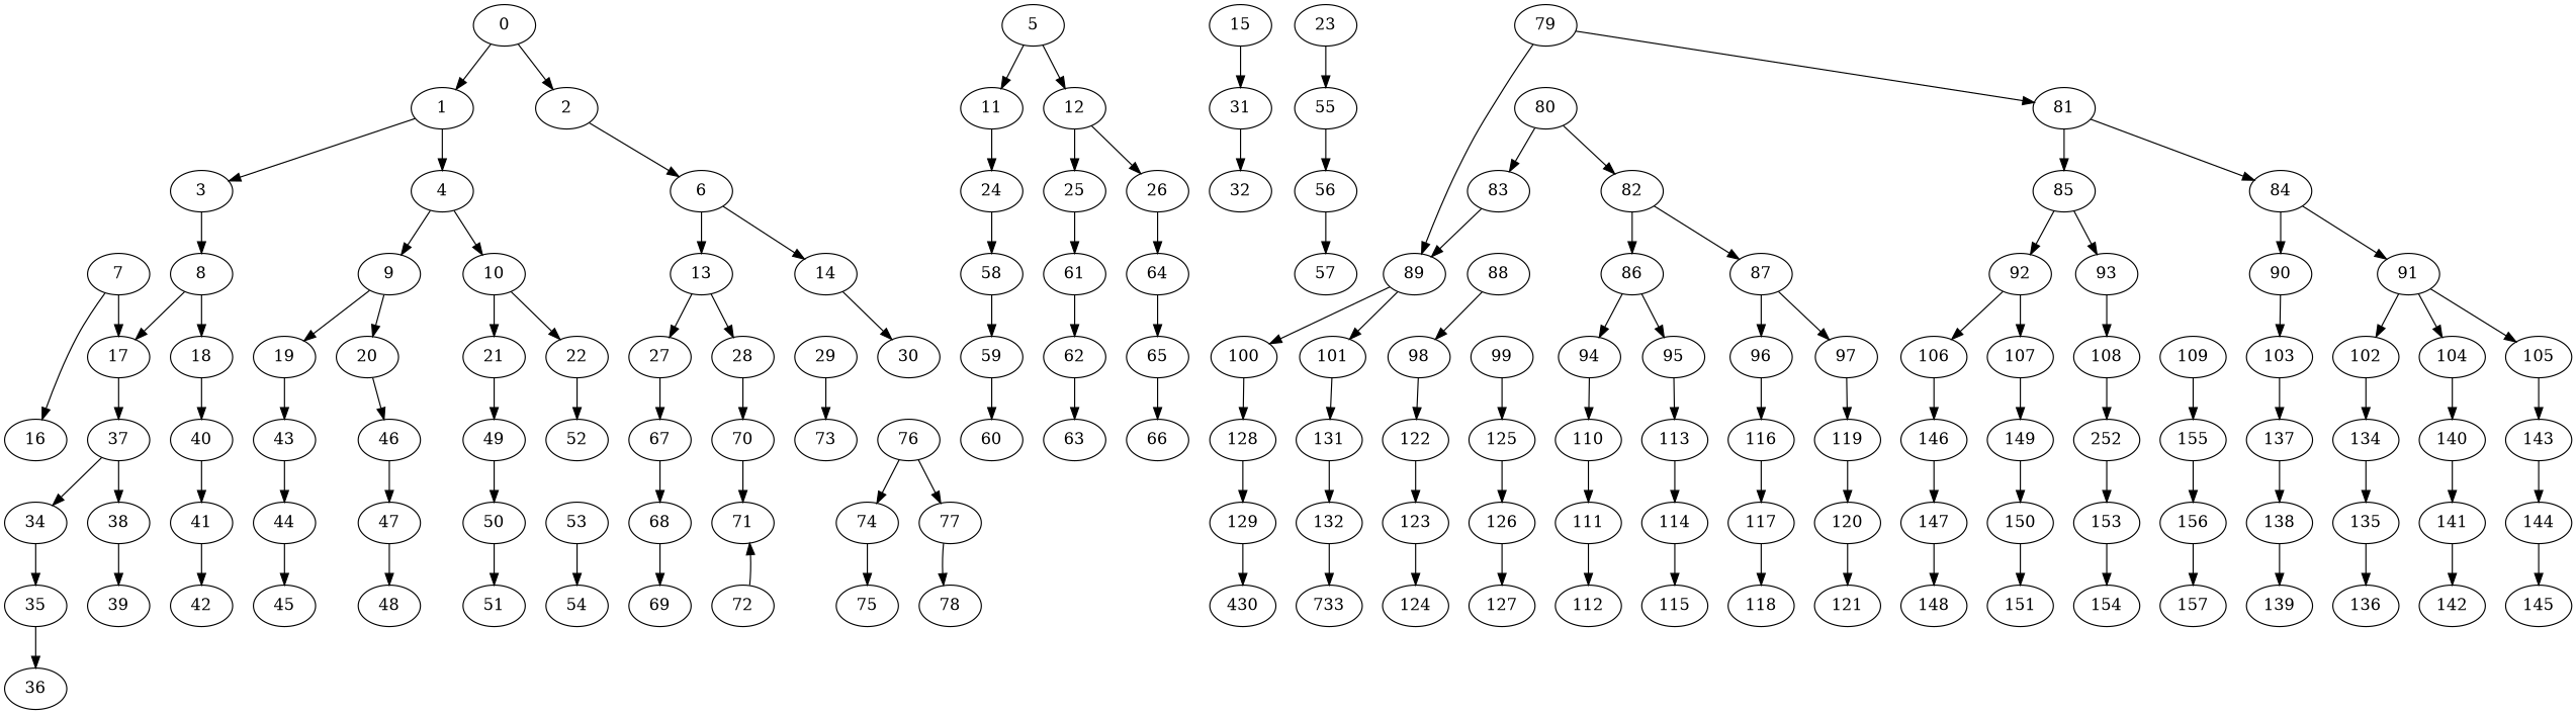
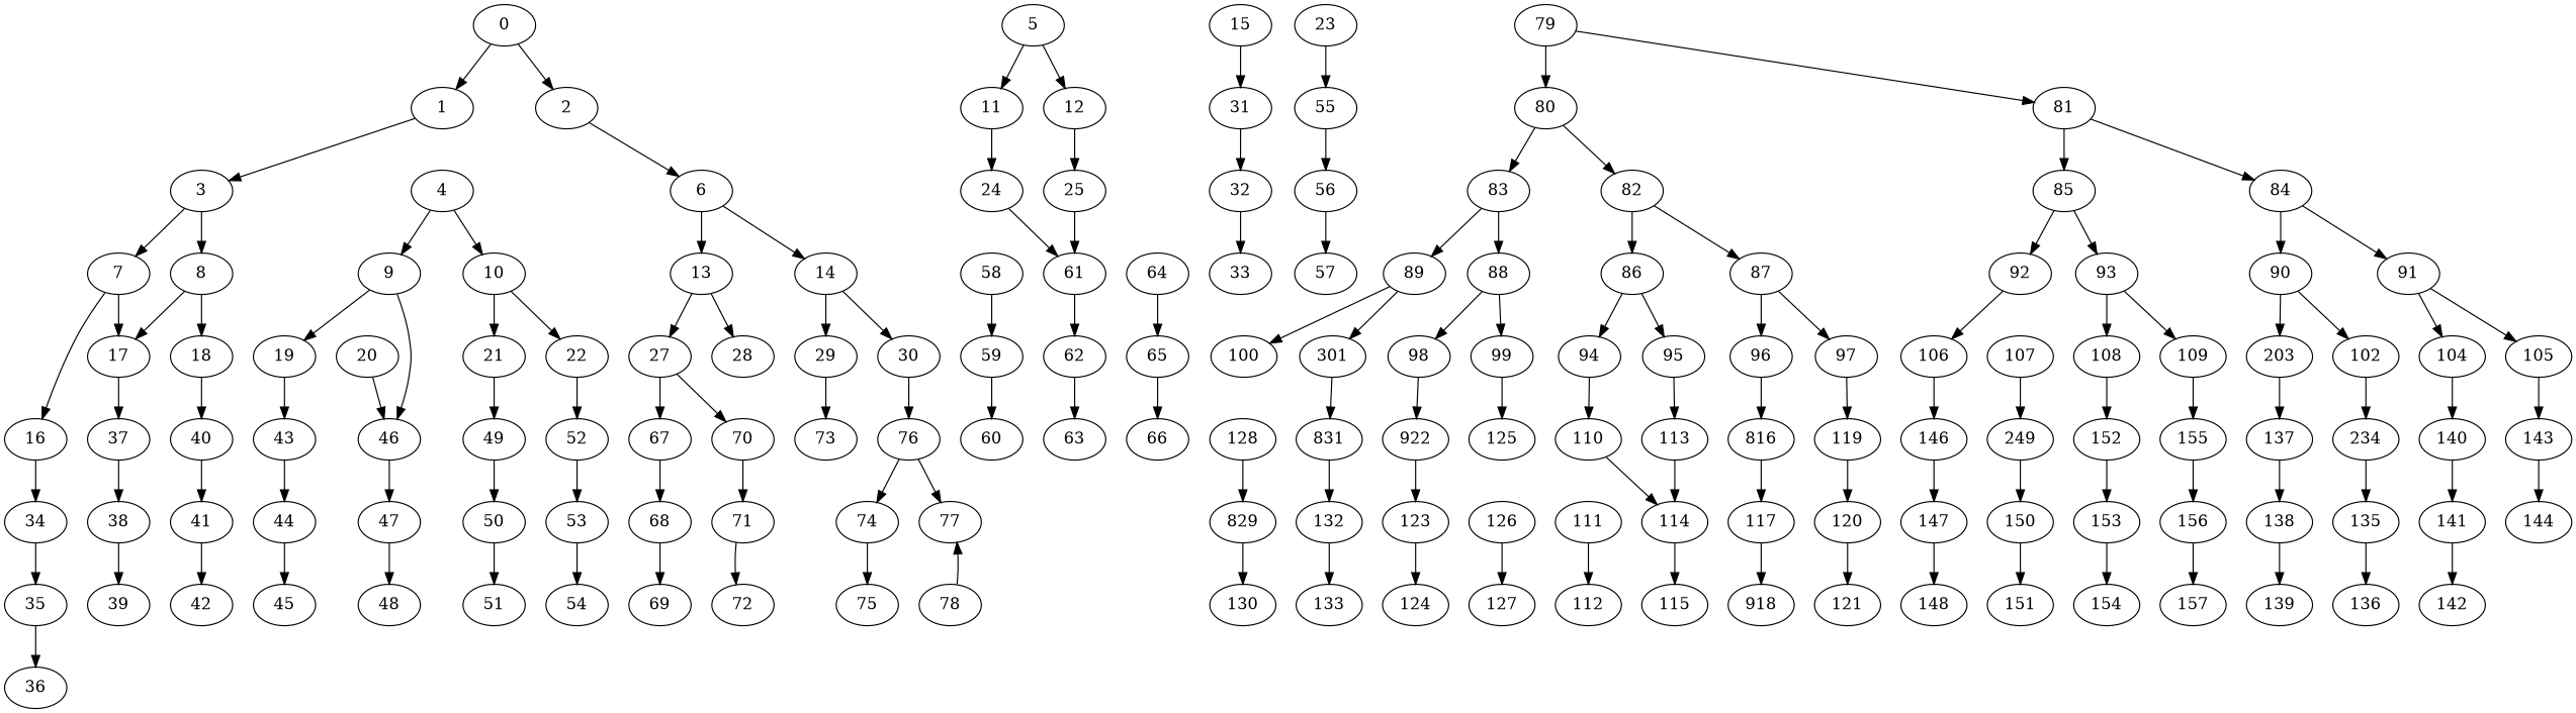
  strict digraph {
    0
    1
    2
    3
    4
    6
    7
    8
    9
    10
    5
    11
    12
    13
    14
    16
    17
    18
    19
    20
    21
    22
    24
    25
-   26
    27
    28
    29
    30
    15
    31
    34
    37
    40
    43
    46
    49
    52
    23
    55
    58
    61
    64
    67
    70
    73
    76
    32
    35
    38
    41
    44
    47
    50
    53
    56
    59
    62
    65
    68
    71
    74
    77
+   33
    36
    39
    42
    45
    48
    51
    54
    57
    60
    63
    66
    69
    72
    75
    78
    79
    80
    81
    82
    83
    84
    85
    86
    87
    88
    89
    90
    91
    92
    93
    94
    95
    96
    97
    98
    99
    100
-   101
+   101 [label=301]
    102
-   103
+   103 [label=203]
    104
    105
    106
    107
    108
    109
    110
    113
-   116
+   116 [label=816]
    119
-   122
+   122 [label=922]
    125
    128
-   131
-   134
+   131 [label=831]
+   134 [label=234]
    137
    140
    143
    146
-   149
-   152 [label=252]
+   149 [label=249]
+   152
    155
    111
    114
    117
    120
    123
    126
-   129
+   129 [label=829]
    132
    135
    138
    141
    144
    147
    150
    153
    156
    112
    115
-   118
+   118 [label=918]
    121
    124
    127
-   130 [label=430]
-   133 [label=733]
+   130
+   133
    136
    139
    142
-   145
    148
    151
    154
    157
    0 -> 1
    0 -> 2
    1 -> 3
-   1 -> 4
    2 -> 6
+   3 -> 7
    3 -> 8
    4 -> 9
    4 -> 10
    6 -> 13
    6 -> 14
    7 -> 16
    7 -> 17
    8 -> 17
    8 -> 18
    9 -> 19
-   9 -> 20
+   9 -> 46
    10 -> 21
    10 -> 22
    5 -> 11
    5 -> 12
    11 -> 24
    12 -> 25
-   12 -> 26
    13 -> 27
    13 -> 28
+   14 -> 29
    14 -> 30
-   37 -> 34
+   16 -> 34
    17 -> 37
    18 -> 40
    19 -> 43
    20 -> 46
    21 -> 49
    22 -> 52
-   24 -> 58
+   24 -> 61
    25 -> 61
-   26 -> 64
    27 -> 67
-   28 -> 70
+   27 -> 70
    29 -> 73
+   30 -> 76
    15 -> 31
    31 -> 32
    34 -> 35
    37 -> 38
    40 -> 41
    43 -> 44
    46 -> 47
    49 -> 50
+   52 -> 53
    23 -> 55
    55 -> 56
    58 -> 59
    61 -> 62
    64 -> 65
    67 -> 68
    70 -> 71
    76 -> 74
    76 -> 77
+   32 -> 33
    35 -> 36
    38 -> 39
    41 -> 42
    44 -> 45
    47 -> 48
    50 -> 51
    53 -> 54
    56 -> 57
    59 -> 60
    62 -> 63
    65 -> 66
    68 -> 69
-   72 -> 71
+   71 -> 72
    74 -> 75
-   77 -> 78
-   79 -> 89
+   78 -> 77
+   79 -> 80
    79 -> 81
    80 -> 82
    80 -> 83
    81 -> 84
    81 -> 85
    82 -> 86
    82 -> 87
+   83 -> 88
    83 -> 89
    84 -> 90
    84 -> 91
    85 -> 92
    85 -> 93
    86 -> 94
    86 -> 95
    87 -> 96
    87 -> 97
    88 -> 98
+   88 -> 99
    89 -> 100
    89 -> 101
-   91 -> 102
+   90 -> 102
    90 -> 103
    91 -> 104
    91 -> 105
    92 -> 106
-   92 -> 107
    93 -> 108
+   93 -> 109
    94 -> 110
    95 -> 113
    96 -> 116
    97 -> 119
    98 -> 122
    99 -> 125
-   100 -> 128
    101 -> 131
    102 -> 134
    103 -> 137
    104 -> 140
    105 -> 143
    106 -> 146
    107 -> 149
    108 -> 152
    109 -> 155
-   110 -> 111
+   110 -> 114
    113 -> 114
    116 -> 117
    119 -> 120
    122 -> 123
-   125 -> 126
    128 -> 129
    131 -> 132
    134 -> 135
    137 -> 138
    140 -> 141
    143 -> 144
    146 -> 147
    149 -> 150
    152 -> 153
    155 -> 156
    111 -> 112
    114 -> 115
    117 -> 118
    120 -> 121
    123 -> 124
    126 -> 127
    129 -> 130
    132 -> 133
    135 -> 136
    138 -> 139
    141 -> 142
-   144 -> 145
    147 -> 148
    150 -> 151
    153 -> 154
    156 -> 157
  }
